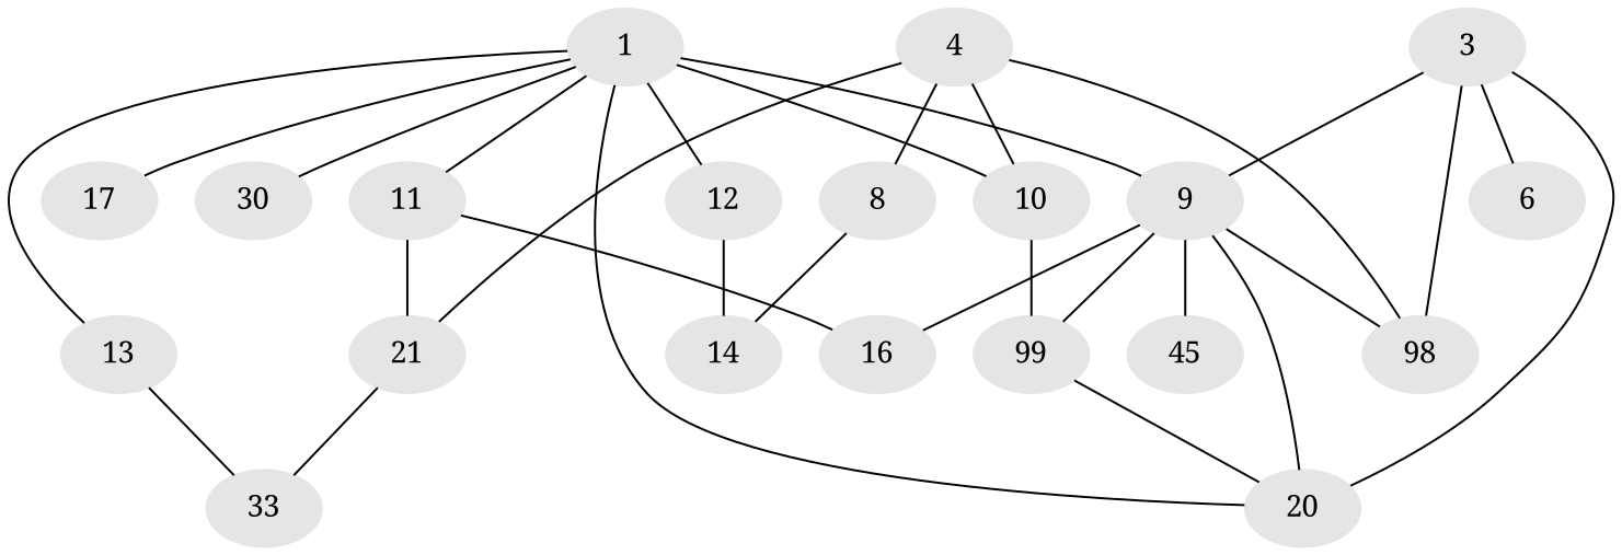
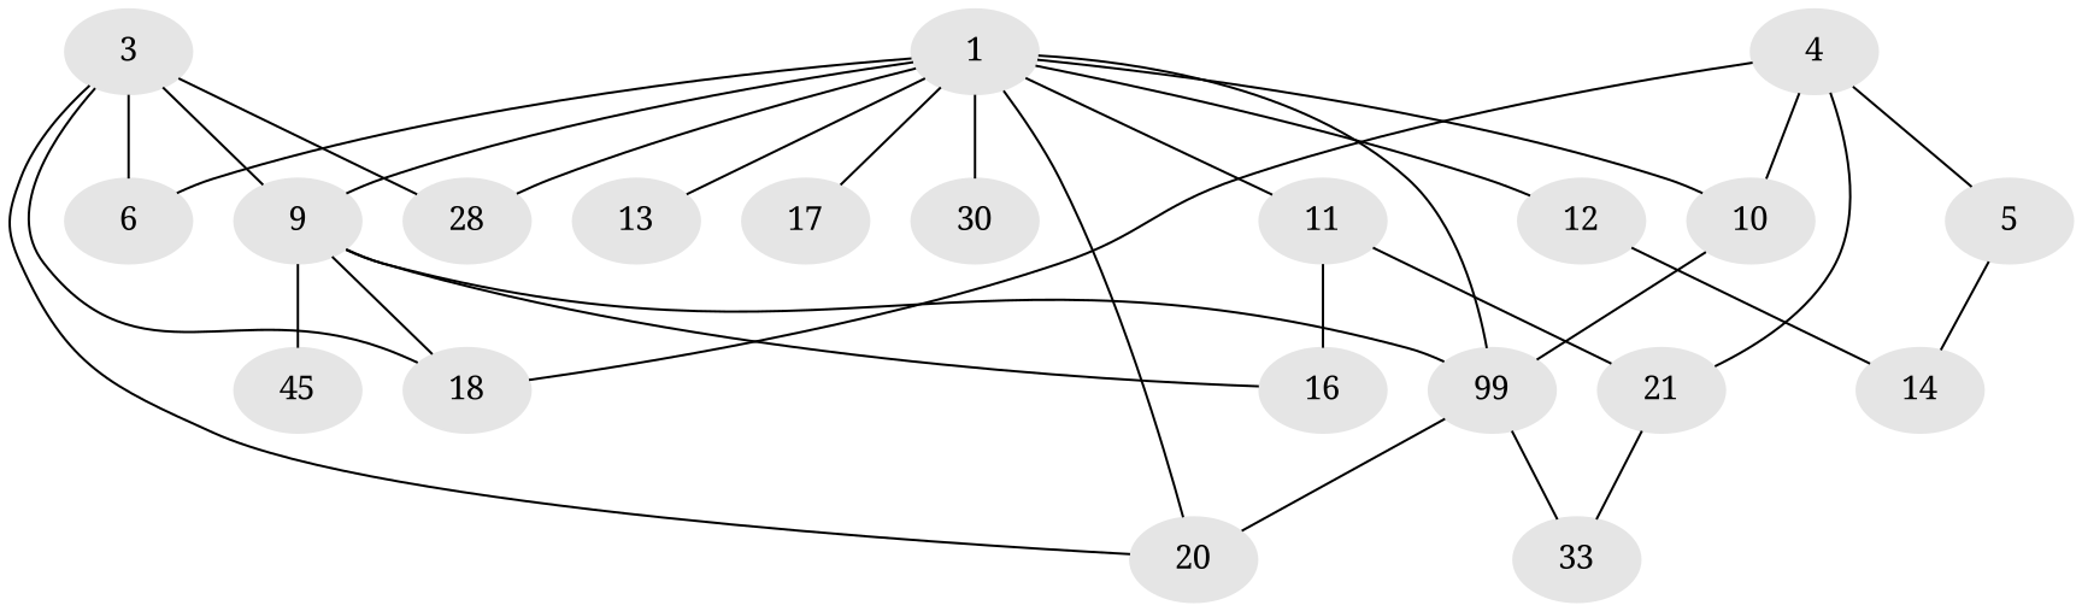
  graph {
    fontname="Noto Serif"
    node [color=gray90 fontname="Noto Serif" style=filled]
    edge [fontname="Noto Serif" weight=1.0]
    1
    6
    9
    10
    11
    12
    13
    17
    n9 [label=99]
    20
+   28
    30
-   18 [label=98]
+   18
    n14 [label=45]
    16
    21
    14
    33
    3
    4
-   5 [label=8]
+   5
+   1 -- 6
    1 -- 9 [weight=2.0]
    1 -- 10
    1 -- 11
    1 -- 12 [weight=2.0]
    1 -- 13
    1 -- 17
+   1 -- n9
    1 -- 20
+   1 -- 28
    1 -- 30
    9 -- n9
-   9 -- 20 [weight=2.0]
    9 -- 18
    9 -- n14 [weight=4.0]
    9 -- 16 [weight=2.0]
    10 -- n9
    11 -- 16
    11 -- 21
    12 -- 14
    n9 -- 20
-   13 -- 33
+   n9 -- 33
    21 -- 33
    3 -- 6 [weight=2.0]
    3 -- 9
    3 -- 20
+   3 -- 28 [weight=2.0]
    3 -- 18 [weight=2.0]
    4 -- 10
    4 -- 18
    4 -- 21
    4 -- 5
    5 -- 14
  }
